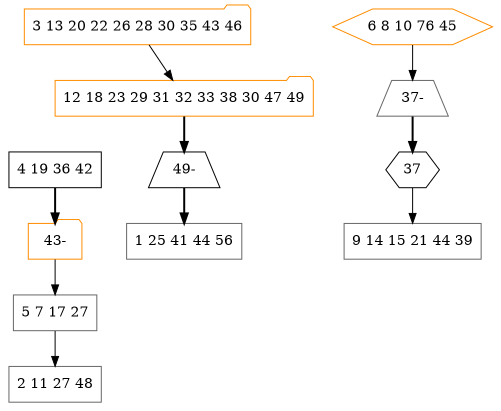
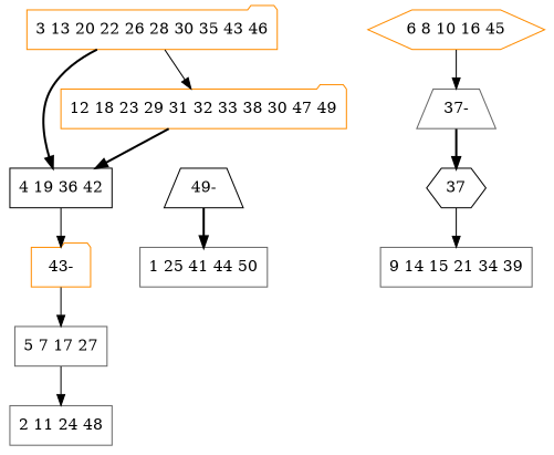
  digraph {
    node [color=gray40 shape=box]
    edge [style=solid]
    n1 [color=darkorange label="3 13 20 22 26 28 30 35 43 46" shape=folder]
    n2 [color=black label="4 19 36 42"]
    n3 [color=darkorange label="12 18 23 29 31 32 33 38 30 47 49" shape=folder]
    n4 [color=darkorange label="43-" shape=folder]
    n5 [color=black label="49-" shape=trapezium]
-   n6 [color=darkorange label="6 8 10 76 45" shape=hexagon]
+   n6 [color=darkorange label="6 8 10 16 45" shape=hexagon]
    n7 [label="37-" shape=trapezium]
    n8 [label="5 7 17 27"]
-   n9 [label="1 25 41 44 56"]
+   n9 [label="1 25 41 44 50"]
    n10 [color=black label=37 shape=hexagon]
-   n11 [label="9 14 15 21 44 39"]
-   n12 [label="2 11 27 48"]
+   n11 [label="9 14 15 21 34 39"]
+   n12 [label="2 11 24 48"]
+   n1 -> n2 [style=bold]
    n1 -> n3
-   n2 -> n4 [style=bold]
-   n3 -> n5 [style=bold]
+   n2 -> n4
+   n3 -> n2 [style=bold]
    n4 -> n8
    n5 -> n9 [style=bold]
    n6 -> n7
    n7 -> n10 [style=bold]
    n8 -> n12
    n10 -> n11
  }
